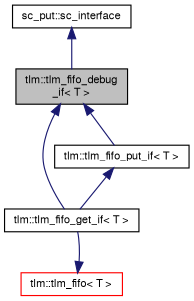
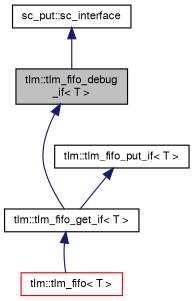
  digraph {
    node [color=black fillcolor=white fontname=FreeSans fontsize=10 shape=record style=filled]
    edge [color=midnightblue dir=back fontname=FreeSans fontsize=10 labelfontname=FreeSans labelfontsize=10 style=solid]
    n1 [fillcolor=grey75 fontcolor=black height=0.2 label="tlm::tlm_fifo_debug\l_if\< T \>" width=0.4]
    n2 [height=0.2 label="tlm::tlm_fifo_get_if\< T \>" width=0.4]
    n3 [height=0.2 label="tlm::tlm_fifo_put_if\< T \>" width=0.4]
    n4 [color=red height=0.2 label="tlm::tlm_fifo\< T \>" width=0.4]
    n5 [height=0.2 label="sc_put::sc_interface" width=0.4]
    n1 -> n2
-   n1 -> n3
-   n4 -> n2
+   n2 -> n4
    n3 -> n2
    n5 -> n1
  }
